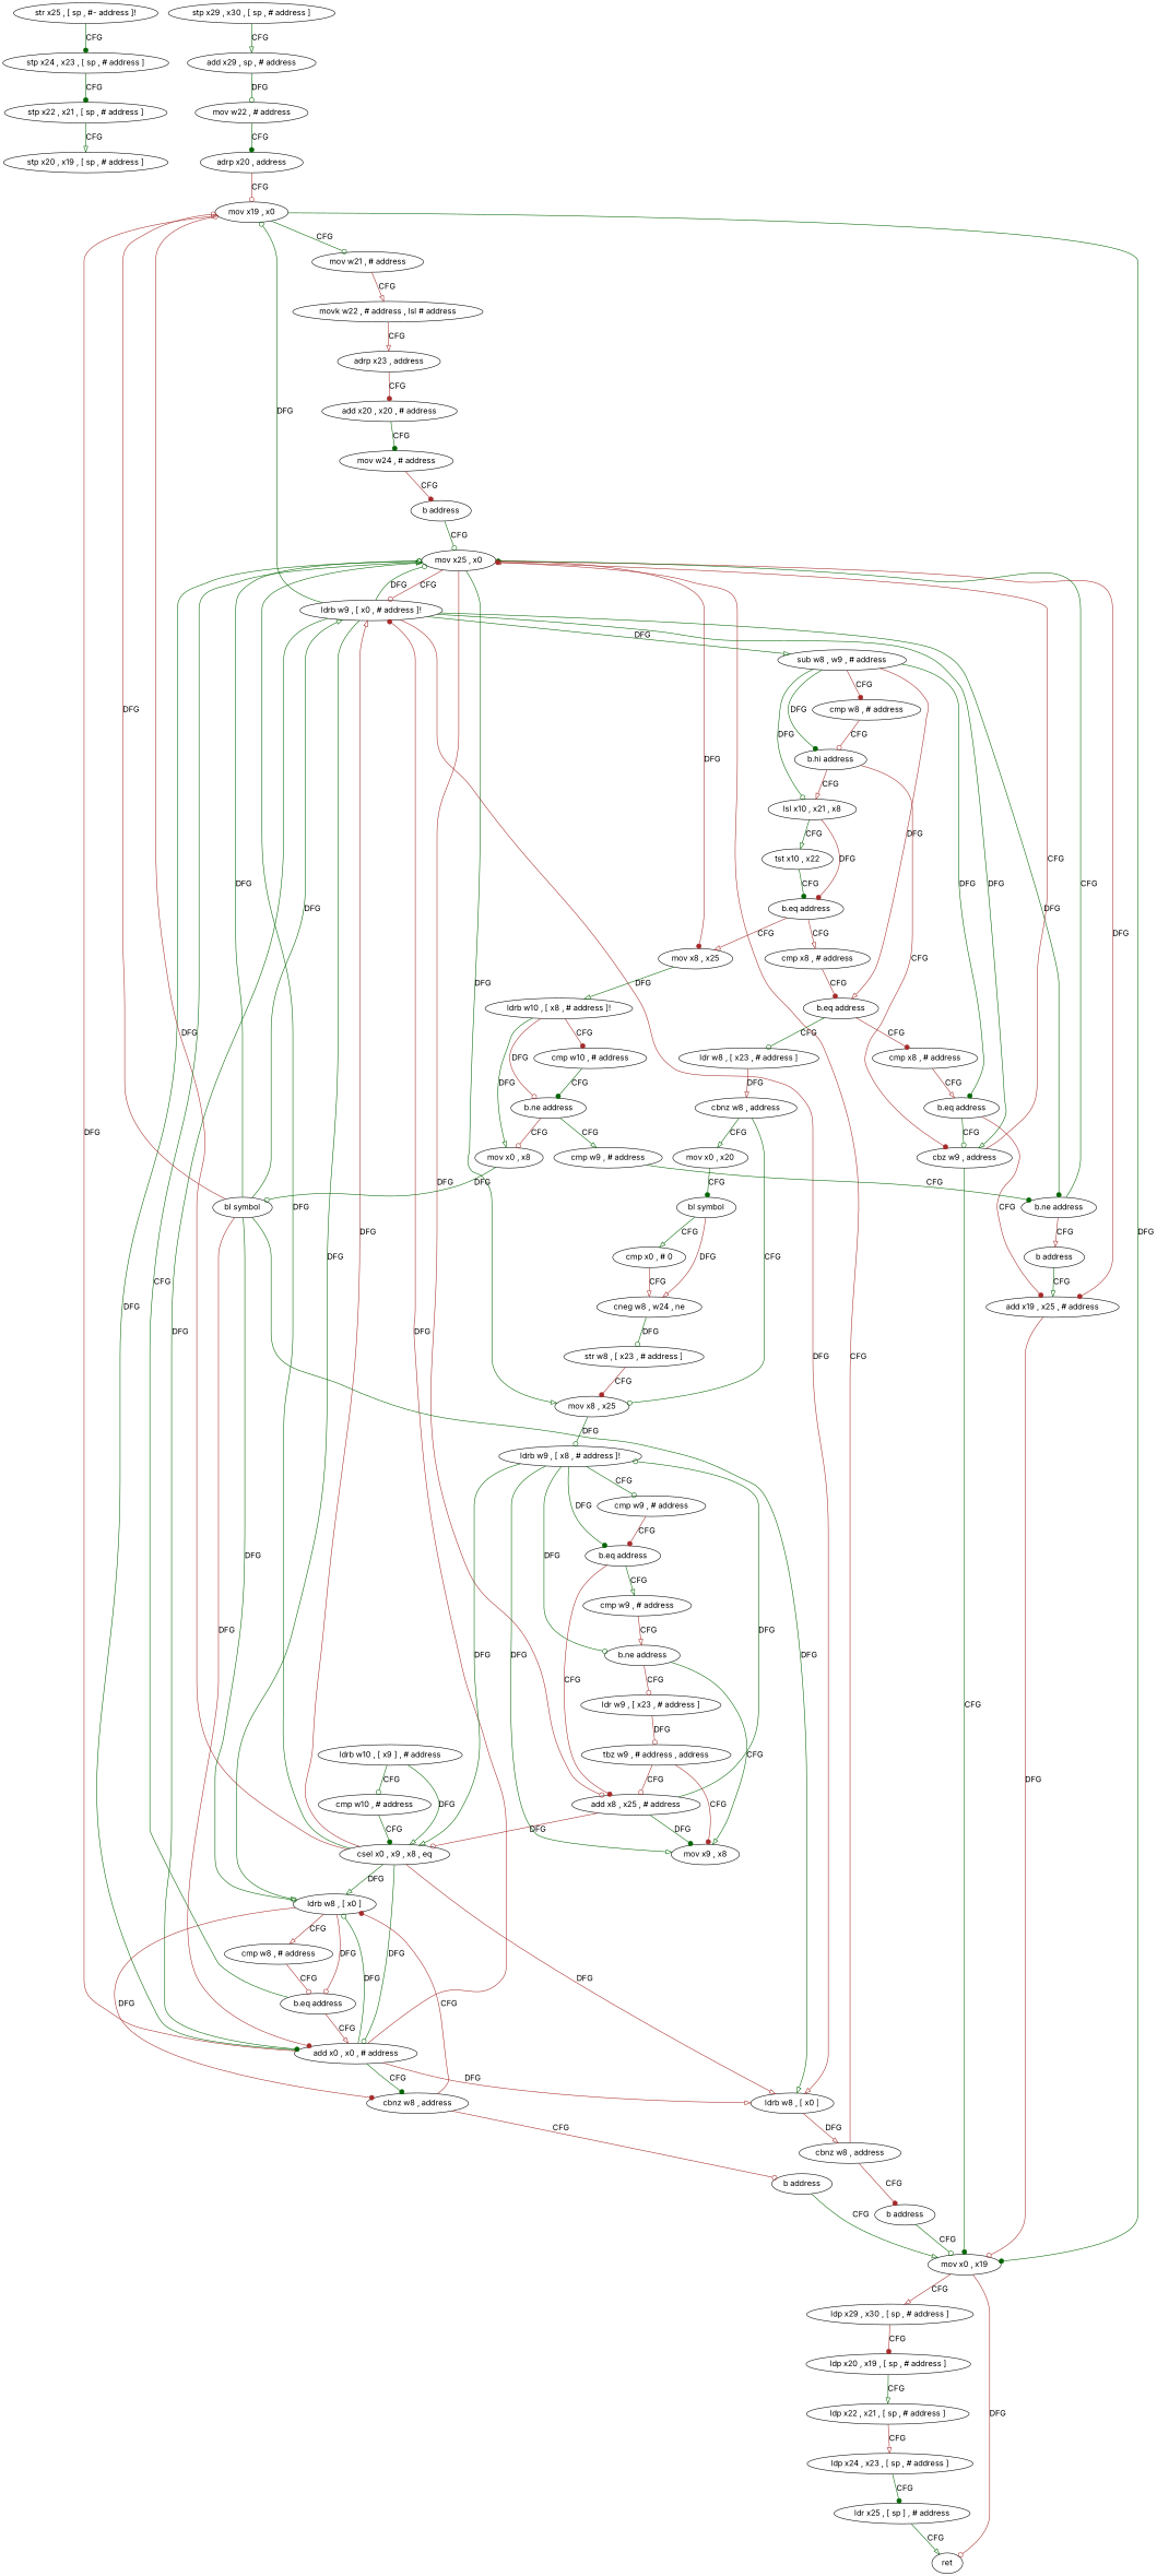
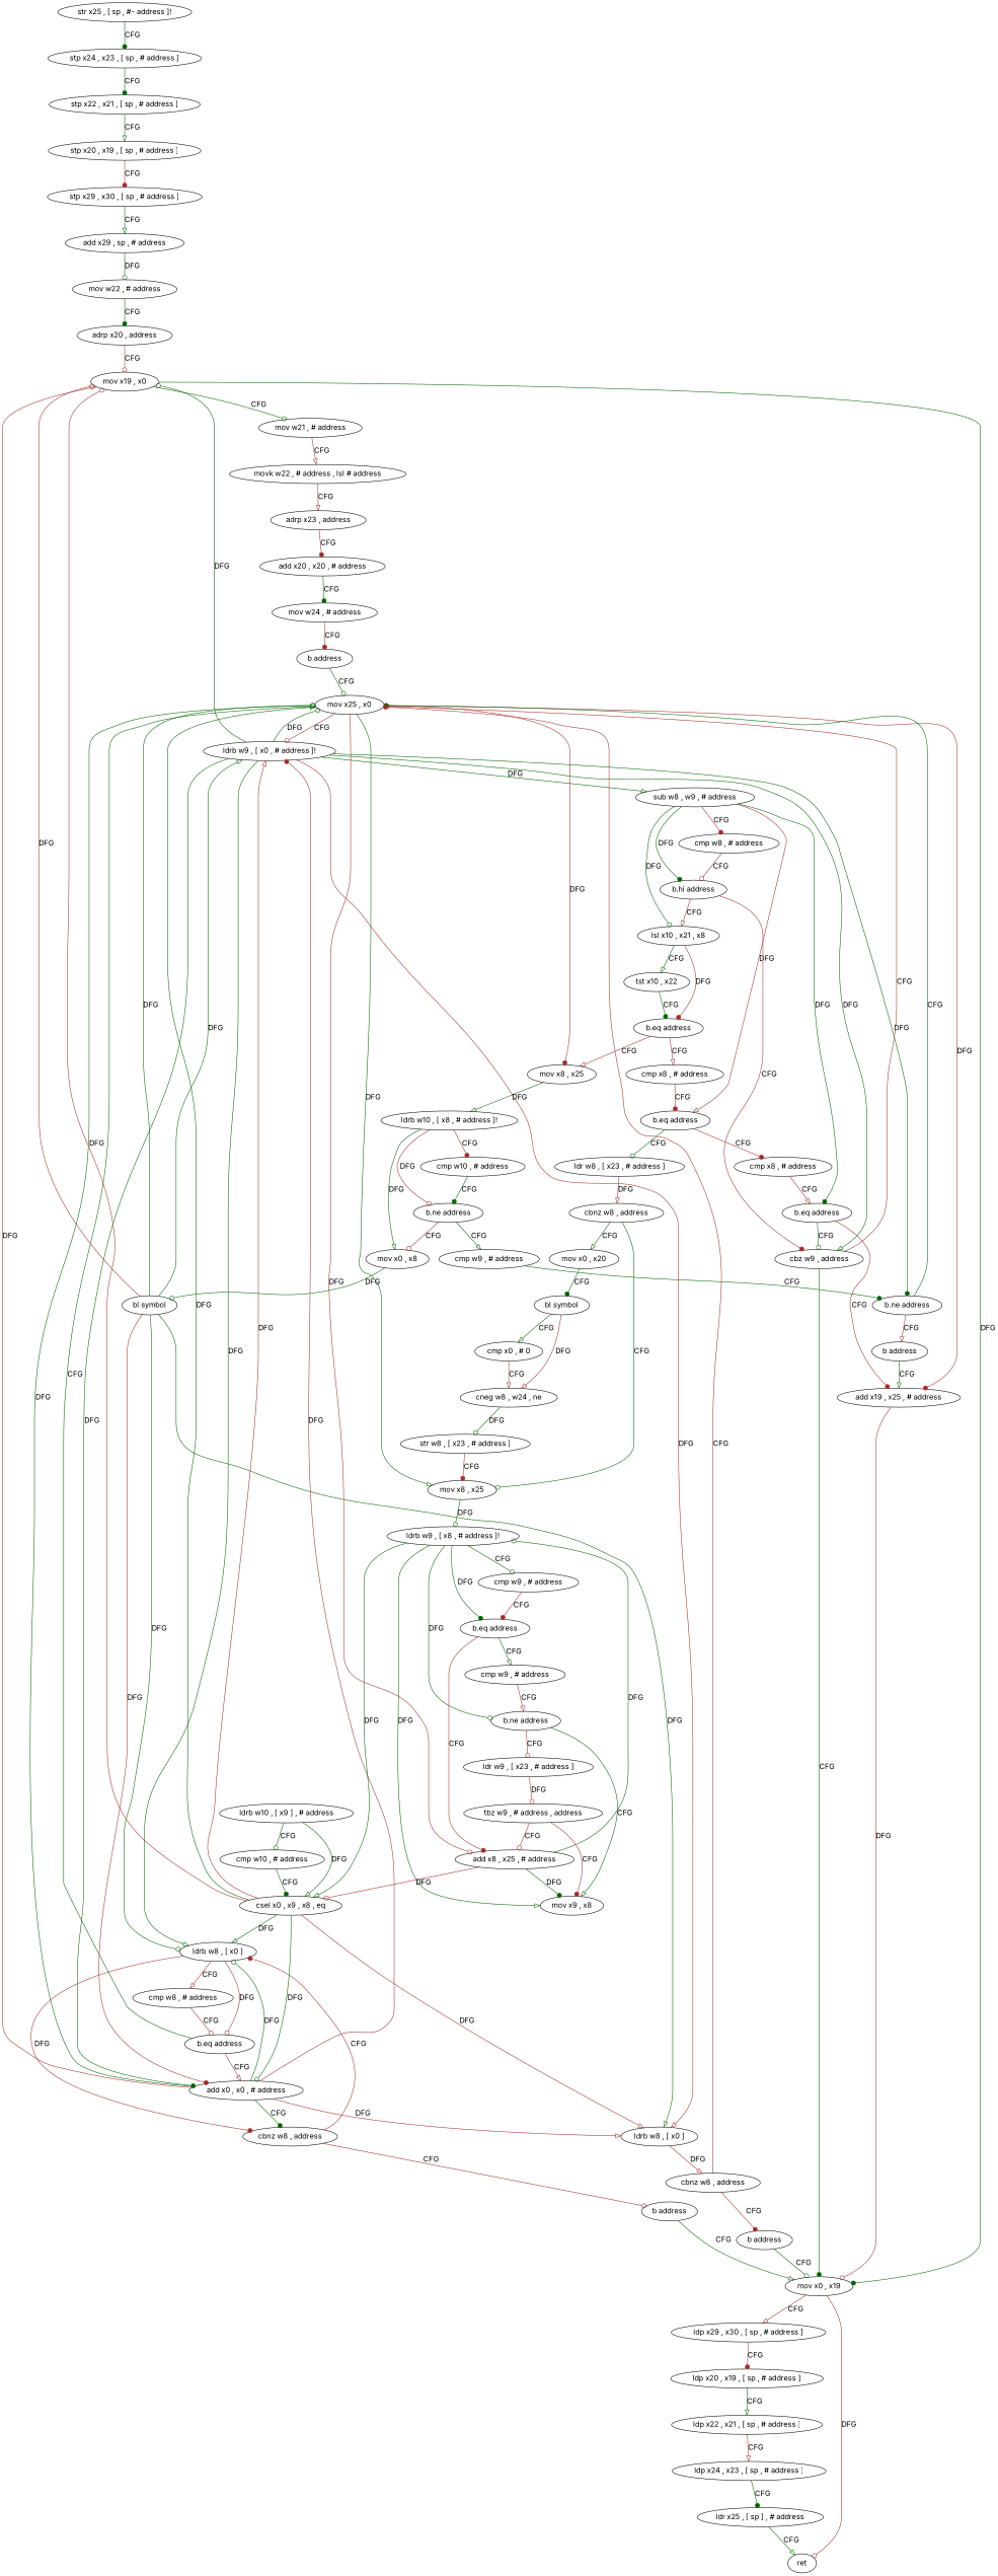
  digraph {
    fontname=Inter
    node [fontname=Inter]
    edge [arrowhead=onormal color=darkgreen fontname=Inter]
    n1 [label="str x25 , [ sp , #- address ]!"]
    n2 [label="stp x24 , x23 , [ sp , # address ]"]
    n3 [label="stp x22 , x21 , [ sp , # address ]"]
    n4 [label="stp x20 , x19 , [ sp , # address ]"]
    n5 [label="stp x29 , x30 , [ sp , # address ]"]
    n6 [label="add x29 , sp , # address"]
    n7 [label="mov w22 , # address"]
    n8 [label="adrp x20 , address"]
    n9 [label="mov x19 , x0"]
    n10 [label="mov w21 , # address"]
    n11 [label="mov x0 , x19"]
    n12 [label="movk w22 , # address , lsl # address"]
    n13 [label="ldp x29 , x30 , [ sp , # address ]"]
    n14 [label=ret]
    n15 [label="adrp x23 , address"]
    n16 [label="add x20 , x20 , # address"]
    n17 [label="mov w24 , # address"]
    n18 [label="b address"]
    n19 [label="mov x25 , x0"]
    n20 [label="ldrb w9 , [ x0 , # address ]!"]
    n21 [label="mov x8 , x25"]
    n22 [label="mov x8 , x25"]
    n23 [label="add x19 , x25 , # address"]
    n24 [label="add x8 , x25 , # address"]
    n25 [label="sub w8 , w9 , # address"]
    n26 [label="cbz w9 , address"]
    n27 [label="b.ne address"]
    n28 [label="ldrb w8 , [ x0 ]"]
    n29 [label="add x0 , x0 , # address"]
    n30 [label="ldrb w8 , [ x0 ]"]
    n31 [label="ldrb w10 , [ x8 , # address ]!"]
    n32 [label="ldrb w9 , [ x8 , # address ]!"]
    n33 [label="mov x9 , x8"]
    n34 [label="csel x0 , x9 , x8 , eq"]
    n35 [label="cmp w8 , # address"]
    n36 [label="b.hi address"]
    n37 [label="lsl x10 , x21 , x8"]
    n38 [label="b.eq address"]
    n39 [label="b.eq address"]
    n40 [label="b address"]
    n41 [label="cbnz w8 , address"]
    n42 [label="cbnz w8 , address"]
    n43 [label="cmp w8 , # address"]
    n44 [label="b.eq address"]
    n45 [label="tst x10 , x22"]
    n46 [label="b.eq address"]
    n47 [label="ldr w8 , [ x23 , # address ]"]
    n48 [label="cmp x8 , # address"]
    n49 [label="cmp x8 , # address"]
    n50 [label="ldp x20 , x19 , [ sp , # address ]"]
    n51 [label="cmp w10 , # address"]
    n52 [label="b.ne address"]
    n53 [label="mov x0 , x8"]
    n54 [label="ldp x22 , x21 , [ sp , # address ]"]
    n55 [label="ldp x24 , x23 , [ sp , # address ]"]
    n56 [label="ldr x25 , [ sp ] , # address"]
    n57 [label="cbnz w8 , address"]
    n58 [label="mov x0 , x20"]
    n59 [label="cmp w9 , # address"]
    n60 [label="bl symbol"]
    n61 [label="bl symbol"]
    n62 [label="cmp w9 , # address"]
    n63 [label="b.eq address"]
    n64 [label="b.ne address"]
    n65 [label="cmp x0 , # 0"]
    n66 [label="cneg w8 , w24 , ne"]
    n67 [label="b address"]
    n68 [label="cmp w9 , # address"]
    n69 [label="ldr w9 , [ x23 , # address ]"]
    n70 [label="str w8 , [ x23 , # address ]"]
    n71 [label="ldrb w10 , [ x9 ] , # address"]
    n72 [label="cmp w10 , # address"]
    n73 [label="tbz w9 , # address , address"]
    n74 [label="b address"]
    n1 -> n2 [arrowhead=dot label=CFG]
    n2 -> n3 [arrowhead=dot label=CFG]
    n3 -> n4 [label=CFG]
+   n4 -> n5 [arrowhead=dot color=brown label=CFG]
    n5 -> n6 [label=CFG]
    n6 -> n7 [arrowhead=odot label=DFG]
    n7 -> n8 [arrowhead=dot label=CFG]
    n8 -> n9 [arrowhead=odot color=brown label=CFG]
    n9 -> n10 [arrowhead=odot label=CFG]
    n9 -> n11 [arrowhead=dot label=DFG]
    n10 -> n12 [color=brown label=CFG]
    n11 -> n13 [color=brown label=CFG]
    n11 -> n14 [arrowhead=odot color=brown label=DFG]
    n12 -> n15 [color=brown label=CFG]
    n13 -> n50 [arrowhead=dot color=brown label=CFG]
    n15 -> n16 [arrowhead=dot color=brown label=CFG]
    n16 -> n17 [arrowhead=dot label=CFG]
    n17 -> n18 [arrowhead=dot color=brown label=CFG]
    n18 -> n19 [arrowhead=odot label=CFG]
    n19 -> n20 [arrowhead=odot color=brown label=CFG]
    n19 -> n21 [arrowhead=dot color=brown label=DFG]
    n19 -> n22 [label=DFG]
    n19 -> n23 [arrowhead=dot color=brown label=DFG]
    n19 -> n24 [arrowhead=odot color=brown label=DFG]
    n20 -> n9 [arrowhead=odot label=DFG]
    n20 -> n19 [arrowhead=odot label=DFG]
    n20 -> n25 [label=DFG]
    n20 -> n26 [label=DFG]
    n20 -> n27 [arrowhead=dot label=DFG]
    n20 -> n28 [color=brown label=DFG]
    n20 -> n29 [arrowhead=dot label=DFG]
    n20 -> n30 [label=DFG]
    n21 -> n31 [label=DFG]
    n22 -> n32 [arrowhead=odot label=DFG]
    n23 -> n11 [arrowhead=odot color=brown label=DFG]
    n24 -> n32 [arrowhead=odot label=DFG]
    n24 -> n33 [arrowhead=dot label=DFG]
    n24 -> n34 [arrowhead=odot color=brown label=DFG]
    n25 -> n35 [arrowhead=dot color=brown label=CFG]
    n25 -> n36 [arrowhead=dot label=DFG]
    n25 -> n37 [arrowhead=odot label=DFG]
    n25 -> n38 [color=brown label=DFG]
    n25 -> n39 [arrowhead=dot label=DFG]
    n26 -> n11 [arrowhead=dot label=CFG]
    n26 -> n19 [color=brown label=CFG]
    n27 -> n19 [arrowhead=dot label=CFG]
    n27 -> n40 [color=brown label=CFG]
    n28 -> n41 [color=brown label=DFG]
    n29 -> n9 [color=brown label=DFG]
    n29 -> n19 [arrowhead=odot label=DFG]
    n29 -> n20 [arrowhead=dot color=brown label=DFG]
    n29 -> n28 [color=brown label=DFG]
    n29 -> n30 [arrowhead=odot label=DFG]
    n29 -> n42 [arrowhead=dot label=CFG]
    n30 -> n42 [arrowhead=dot color=brown label=DFG]
    n30 -> n43 [color=brown label=CFG]
    n30 -> n44 [arrowhead=odot color=brown label=DFG]
    n31 -> n51 [arrowhead=dot color=brown label=CFG]
    n31 -> n52 [arrowhead=odot color=brown label=DFG]
    n31 -> n53 [label=DFG]
    n32 -> n33 [label=DFG]
    n32 -> n34 [label=DFG]
    n32 -> n62 [arrowhead=odot label=CFG]
    n32 -> n63 [arrowhead=dot label=DFG]
    n32 -> n64 [arrowhead=odot label=DFG]
    n34 -> n9 [arrowhead=odot color=brown label=DFG]
    n34 -> n19 [label=DFG]
    n34 -> n20 [color=brown label=DFG]
    n34 -> n28 [color=brown label=DFG]
    n34 -> n29 [arrowhead=odot label=DFG]
    n34 -> n30 [label=DFG]
    n35 -> n36 [arrowhead=odot color=brown label=CFG]
    n36 -> n26 [arrowhead=dot color=brown label=CFG]
    n36 -> n37 [color=brown label=CFG]
    n37 -> n45 [label=CFG]
    n37 -> n46 [arrowhead=dot color=brown label=DFG]
    n38 -> n47 [arrowhead=odot label=CFG]
    n38 -> n48 [arrowhead=dot color=brown label=CFG]
    n39 -> n23 [arrowhead=dot color=brown label=CFG]
    n39 -> n26 [arrowhead=odot label=CFG]
    n40 -> n23 [label=CFG]
    n41 -> n19 [arrowhead=dot color=brown label=CFG]
    n41 -> n67 [arrowhead=dot color=brown label=CFG]
    n42 -> n30 [arrowhead=dot color=brown label=CFG]
    n42 -> n74 [arrowhead=odot color=brown label=CFG]
    n43 -> n44 [arrowhead=odot color=brown label=CFG]
    n44 -> n19 [label=CFG]
    n44 -> n29 [color=brown label=CFG]
    n45 -> n46 [arrowhead=dot label=CFG]
    n46 -> n21 [color=brown label=CFG]
    n46 -> n49 [color=brown label=CFG]
    n47 -> n57 [color=brown label=DFG]
    n48 -> n39 [color=brown label=CFG]
    n49 -> n38 [arrowhead=dot color=brown label=CFG]
    n50 -> n54 [label=CFG]
    n51 -> n52 [arrowhead=dot label=CFG]
    n52 -> n53 [arrowhead=odot color=brown label=CFG]
    n52 -> n59 [label=CFG]
    n53 -> n60 [arrowhead=odot label=DFG]
    n54 -> n55 [color=brown label=CFG]
    n55 -> n56 [arrowhead=dot label=CFG]
    n56 -> n14 [label=CFG]
    n57 -> n22 [arrowhead=odot label=CFG]
    n57 -> n58 [label=CFG]
    n58 -> n61 [arrowhead=dot label=CFG]
    n59 -> n27 [arrowhead=dot label=CFG]
    n60 -> n9 [arrowhead=odot color=brown label=DFG]
    n60 -> n19 [arrowhead=odot label=DFG]
    n60 -> n20 [label=DFG]
    n60 -> n28 [label=DFG]
    n60 -> n29 [arrowhead=dot color=brown label=DFG]
    n60 -> n30 [arrowhead=odot label=DFG]
    n61 -> n65 [label=CFG]
    n61 -> n66 [color=brown label=DFG]
    n62 -> n63 [arrowhead=dot color=brown label=CFG]
    n63 -> n24 [arrowhead=dot color=brown label=CFG]
    n63 -> n68 [label=CFG]
    n64 -> n33 [label=CFG]
    n64 -> n69 [arrowhead=odot color=brown label=CFG]
    n65 -> n66 [color=brown label=CFG]
    n66 -> n70 [arrowhead=odot label=DFG]
    n67 -> n11 [arrowhead=odot label=CFG]
    n68 -> n64 [color=brown label=CFG]
    n69 -> n73 [arrowhead=odot color=brown label=DFG]
    n70 -> n22 [arrowhead=dot color=brown label=CFG]
    n71 -> n34 [label=DFG]
    n71 -> n72 [arrowhead=odot label=CFG]
    n72 -> n34 [arrowhead=dot label=CFG]
    n73 -> n24 [arrowhead=odot color=brown label=CFG]
    n73 -> n33 [arrowhead=dot color=brown label=CFG]
    n74 -> n11 [label=CFG]
  }
